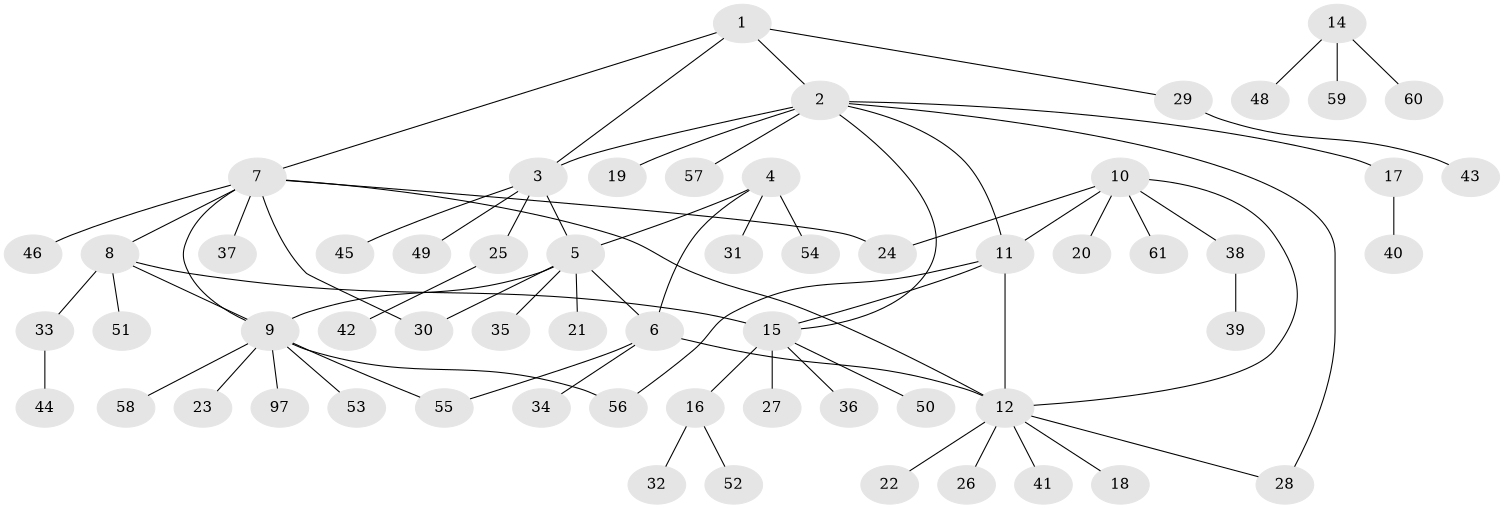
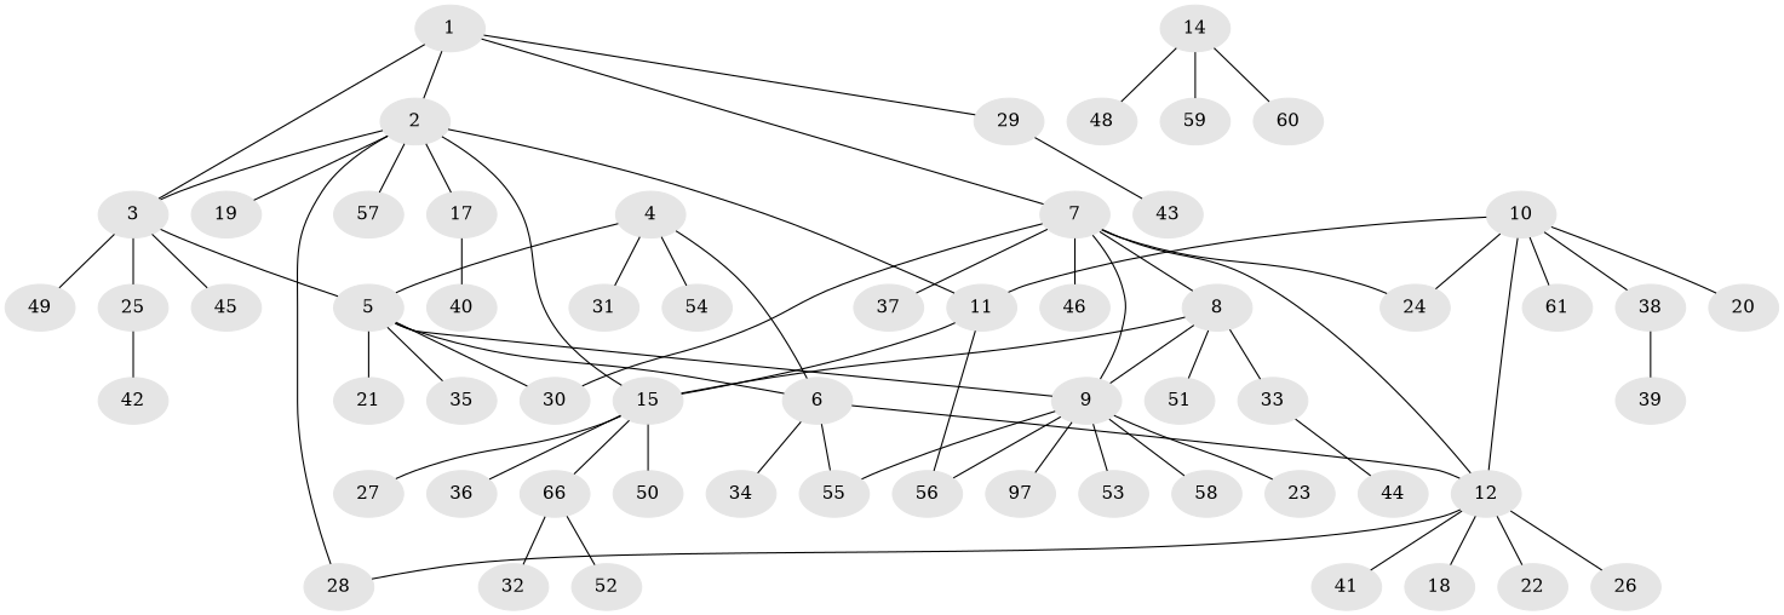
  graph {
    node [color=gray90 style=filled]
    1
    2
    3
    7
    29
    11
    15
    17
    19
    28
    57
    5
    25
    45
    49
    9
    30
    12
    8
    24
    37
    46
    43
    56
-   16
+   16 [label=66]
    27
    36
    50
    40
    6
    21
    35
    42
    4
    31
    54
    34
    55
    23
    n40 [label=97]
    53
    58
    18
    22
    26
    41
    33
    51
    44
    10
    20
    38
    61
    39
    14
    48
    59
    60
    32
    52
    1 -- 2
    1 -- 3
    1 -- 7
    1 -- 29
    2 -- 3
    2 -- 11
    2 -- 15
    2 -- 17
    2 -- 19
    2 -- 28
    2 -- 57
    3 -- 5
    3 -- 25
    3 -- 45
    3 -- 49
    7 -- 9
    7 -- 30
    7 -- 12
    7 -- 8
    7 -- 24
    7 -- 37
    7 -- 46
    29 -- 43
    11 -- 15
-   11 -- 12
    11 -- 56
    15 -- 16
    15 -- 27
    15 -- 36
    15 -- 50
    17 -- 40
    5 -- 9
    5 -- 30
    5 -- 6
    5 -- 21
    5 -- 35
    25 -- 42
    9 -- 56
    9 -- 55
    9 -- 23
    9 -- n40
    9 -- 53
    9 -- 58
    12 -- 28
    12 -- 18
    12 -- 22
    12 -- 26
    12 -- 41
    8 -- 15
    8 -- 9
    8 -- 33
    8 -- 51
    16 -- 32
    16 -- 52
    6 -- 12
    6 -- 34
    6 -- 55
    4 -- 5
    4 -- 6
    4 -- 31
    4 -- 54
    33 -- 44
    10 -- 11
    10 -- 12
    10 -- 24
    10 -- 20
    10 -- 38
    10 -- 61
    38 -- 39
    14 -- 48
    14 -- 59
    14 -- 60
  }
